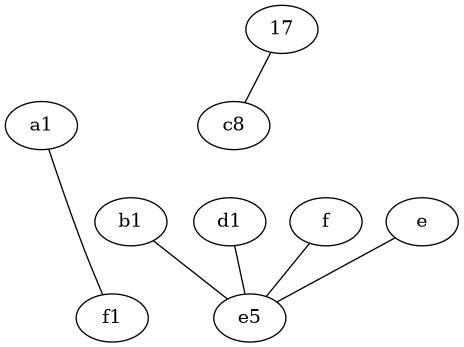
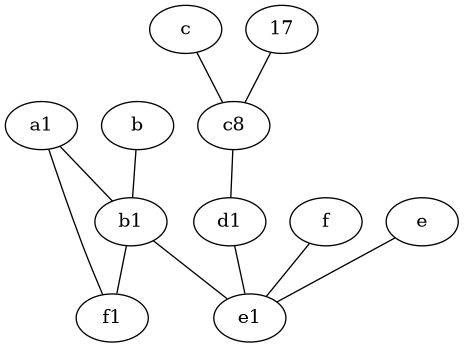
  graph {
    node [labelfontsize=50]
    b1
    f1
-   e1 [label=e5]
+   e1
    d1
    f
    n6 [label=c8]
+   c
    a1
+   b
    e
    17
+   b1 -- f1
    b1 -- e1
    d1 -- e1
    f -- e1
+   n6 -- d1
+   c -- n6
+   a1 -- b1
    a1 -- f1
+   b -- b1
    e -- e1
    17 -- n6
  }
